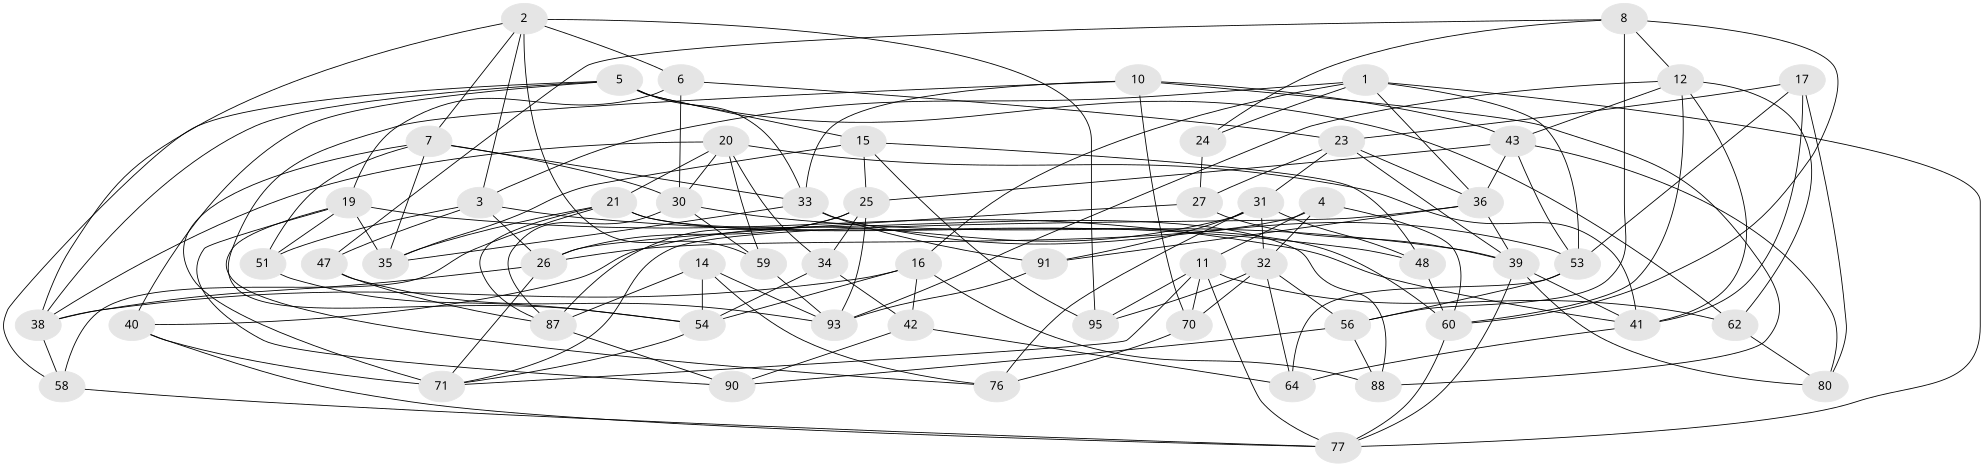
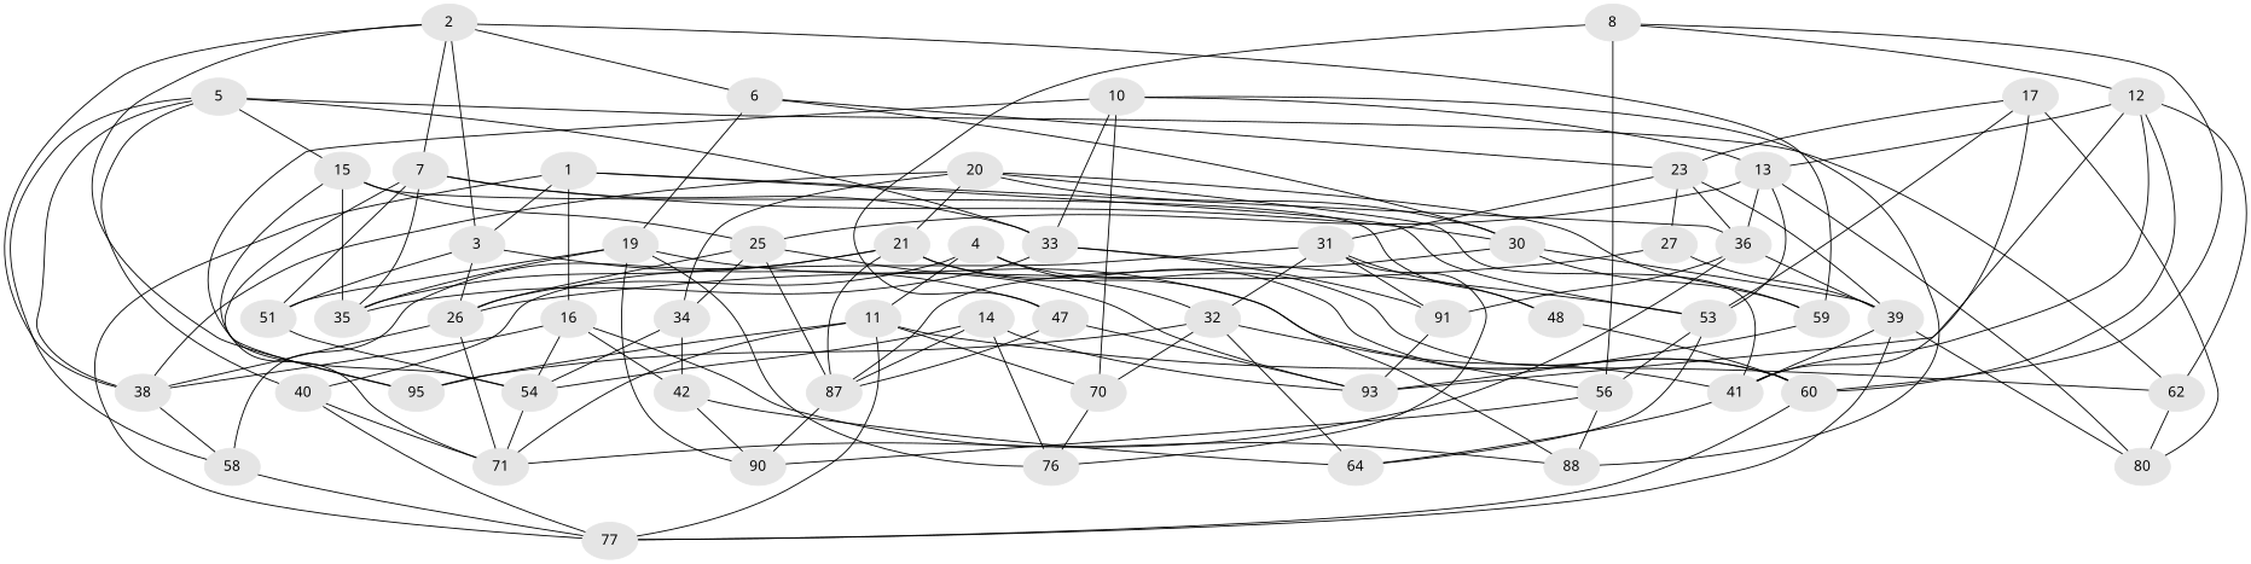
  graph {
    fontname="Noto Sans"
    node [color=gray90 fontname="Noto Sans" style=filled]
    edge [fontname="Noto Sans"]
    1 [super="+69"]
    3 [super="+43"]
    16 [super="+52"]
-   24
    36 [super="+65"]
    53 [super="+85"]
    77 [super="+89"]
    n8 [label=26 super="+55"]
    47
    48
    51
    38 [super="+87"]
    54 [super="+84"]
    88
    42
    27 [super="+50"]
    71 [super="+79"]
    39 [super="+57"]
    91
    56 [super="+72"]
    64
    2 [super="+22"]
    6
    7 [super="+81"]
    59
    95
    19 [super="+44"]
    23 [super="+82"]
    30 [super="+75"]
    33 [super="+66"]
    35 [super="+73"]
    58
    93 [super="+94"]
    n34 [label=87 super="+92"]
    60 [super="+68"]
    11 [super="+26"]
    62
    70
    4
    32 [super="+61"]
    5 [super="+96"]
    15 [super="+67"]
    40
    25 [super="+86"]
    80
    41 [super="+63"]
    76
    90
    31 [super="+49"]
    8 [super="+74"]
    12 [super="+18"]
-   13 [super="+78" label=43]
+   13 [super="+78"]
    10 [super="+28"]
    34 [super="+45"]
    14
    17
    20 [super="+46"]
    21 [super="+37"]
    1 -- 3
    1 -- 16
-   1 -- 24
    1 -- 36
    1 -- 53
    1 -- 77
    3 -- n8
    3 -- 47
-   3 -- 48
    3 -- 51
    16 -- 38
    16 -- 54
    16 -- 88
    16 -- 42
-   24 -- 27 [weight=2]
    36 -- 71
    36 -- 39
    36 -- 91
    53 -- 56
    53 -- 64
    n8 -- 38
    n8 -- 71
    47 -- 93
    47 -- n34
    48 -- 60
    51 -- 54
    38 -- 58
    54 -- 71
    42 -- 64
    42 -- 90
    27 -- n8
    27 -- 39
    39 -- 77
    39 -- 80
    39 -- 41
    91 -- 93
    56 -- 88
    56 -- 90
    2 -- 3
    2 -- 38
    2 -- 6
    2 -- 7
    2 -- 59
    2 -- 95
    6 -- 19
    6 -- 23
    6 -- 30
    7 -- 51
    7 -- 71
    7 -- 30
    7 -- 33
    7 -- 35
    59 -- 93
    19 -- 51
    19 -- 35
    19 -- 41
    19 -- 76
    19 -- 90
    23 -- 36
    23 -- 27
    23 -- 39
    23 -- 31
    30 -- 39
    30 -- 59
    30 -- n34
    33 -- 53
    33 -- 91
    33 -- 35
    58 -- 77
    n34 -- 90
    60 -- 77
    11 -- 77
    11 -- 71
    11 -- 95
    11 -- 62
    11 -- 70
    62 -- 80
    70 -- 76
    4 -- n8
    4 -- 60
    4 -- 11
    4 -- 32
    32 -- 56
    32 -- 64
    32 -- 95
    32 -- 70
    5 -- 38
    5 -- 33
    5 -- 58
    5 -- 62
    5 -- 15
    5 -- 40
    15 -- 48
    15 -- 95
    15 -- 35 [weight=2]
    15 -- 25
    40 -- 77
    40 -- 71
    25 -- n8
    25 -- 93
    25 -- n34
    25 -- 34
    41 -- 64
    31 -- 48
    31 -- 91
    31 -- 32
    31 -- 40
    31 -- 76
-   8 -- 24
    8 -- 47
    8 -- 56 [weight=2]
    8 -- 60
    8 -- 12
    12 -- 93
    12 -- 60
    12 -- 62
    12 -- 41
    12 -- 13
    13 -- 36
    13 -- 53
    13 -- 25
    13 -- 80
    10 -- 54
    10 -- 88
    10 -- 33
    10 -- 70
    10 -- 13
    34 -- 54
    34 -- 42
    14 -- 54
    14 -- 93
    14 -- n34
    14 -- 76
    17 -- 53
    17 -- 23
    17 -- 80
    17 -- 41
    20 -- 38
    20 -- 59
    20 -- 30
    20 -- 41
    20 -- 34
    20 -- 21
    21 -- 88
    21 -- 35
    21 -- 58
    21 -- n34
    21 -- 60
  }
